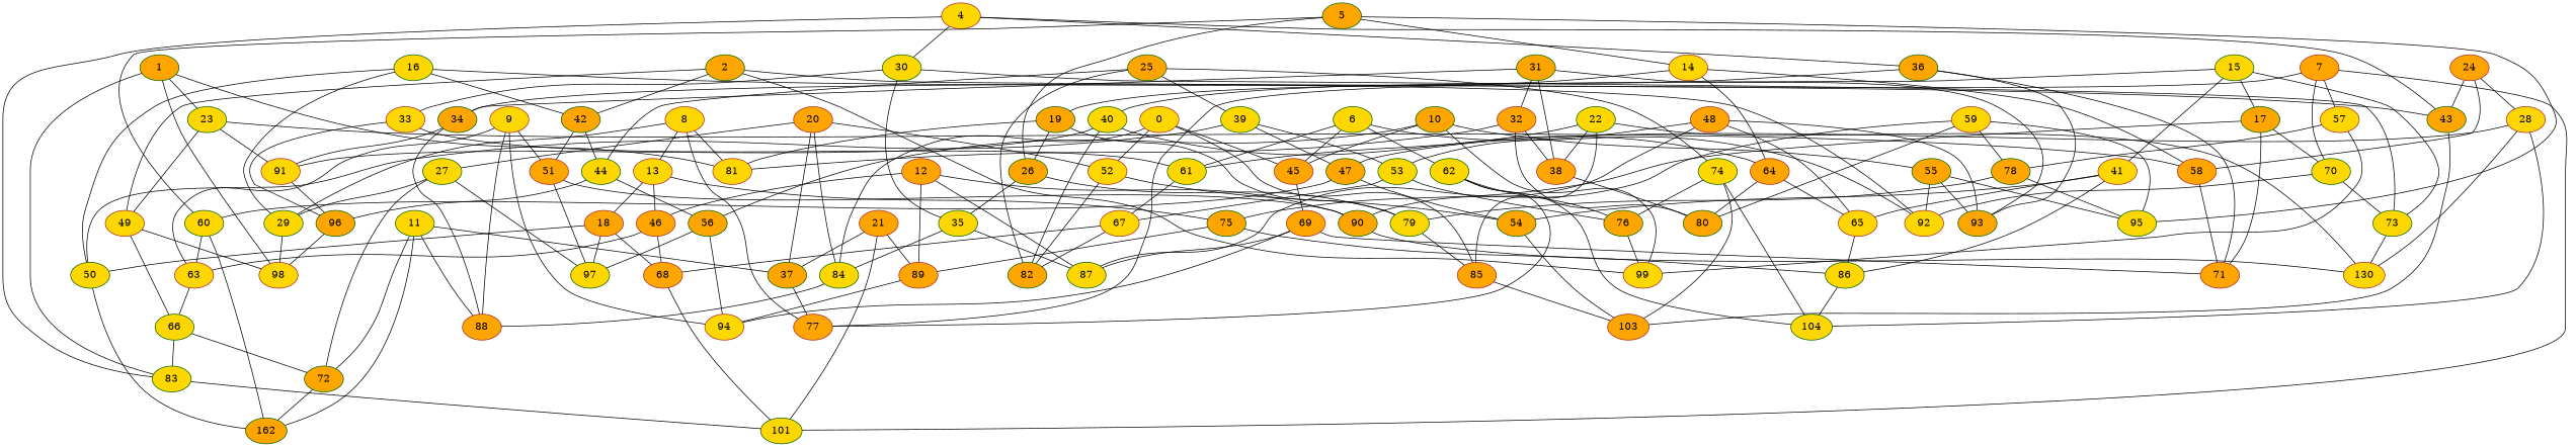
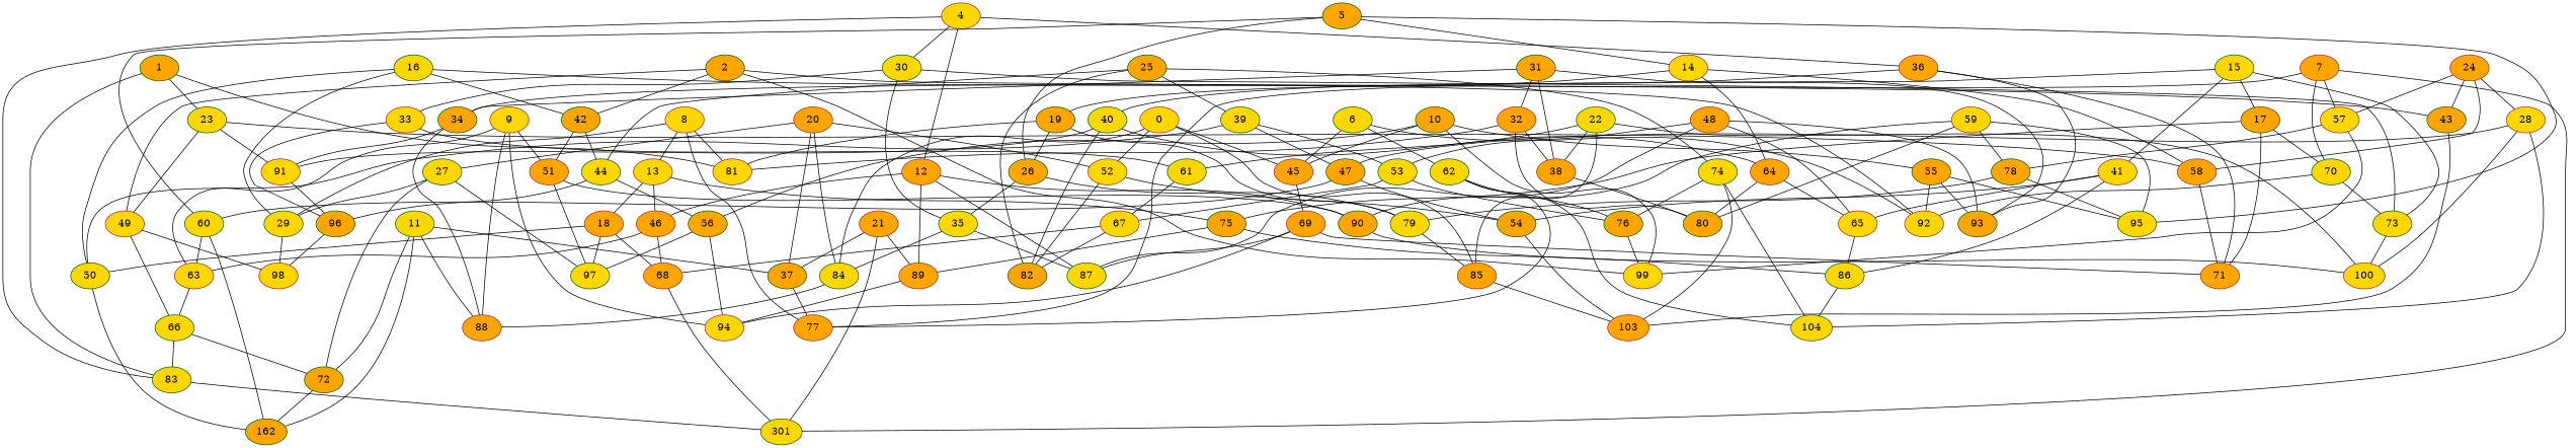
  graph {
    node [color=darkgreen fillcolor=gold style=filled]
    1 [fillcolor=orange]
    23
    81 [color=brown]
    83
    98 [color=brown]
    49 [color=brown]
    58 [color=brown fillcolor=orange]
    91 [color=brown]
-   101
+   101 [label=301]
    2 [fillcolor=orange]
    42 [fillcolor=orange]
    92 [color=brown]
    99 [color=brown]
    51 [color=brown fillcolor=orange]
    44
    66
    n17 [color=brown label=0]
    45 [color=brown fillcolor=orange]
    52 [color=brown]
    84
    85 [color=brown fillcolor=orange]
    69 [color=brown fillcolor=orange]
    82 [fillcolor=orange]
    54 [fillcolor=orange]
    88 [color=brown fillcolor=orange]
    103 [color=brown fillcolor=orange]
    4 [color=brown]
    30
-   36 [fillcolor=orange]
+   36 [color=brown fillcolor=orange]
    43 [fillcolor=orange]
    73
    33 [color=brown]
    35
    71 [color=brown fillcolor=orange]
    93 [fillcolor=orange]
    40
    5 [fillcolor=orange]
    14 [color=brown]
    26 [fillcolor=orange]
    60
    95
    19 [fillcolor=orange]
    64 [color=brown fillcolor=orange]
    79
    63 [color=brown]
    n46 [fillcolor=orange label=162]
    6
    61
    62
    67 [color=brown]
    77 [color=brown fillcolor=orange]
    104
    76 [fillcolor=orange]
    7 [color=brown fillcolor=orange]
    34 [fillcolor=orange]
    57 [color=brown]
    70
    78 [fillcolor=orange]
    8 [color=brown]
    13 [color=brown]
    29
    46 [color=brown fillcolor=orange]
    18 [color=brown fillcolor=orange]
    75 [fillcolor=orange]
    9 [color=brown]
    94 [color=brown]
    90 [fillcolor=orange]
    97
    10 [fillcolor=orange]
    55 [fillcolor=orange]
    56 [fillcolor=orange]
    11
    37 [fillcolor=orange]
    72 [fillcolor=orange]
    12 [color=brown fillcolor=orange]
    87
    89 [color=brown fillcolor=orange]
    68 [color=brown fillcolor=orange]
-   100 [color=brown label=130]
+   100 [color=brown]
    50
    86
    80 [fillcolor=orange]
    65 [color=brown]
    15
    17 [fillcolor=orange]
    41 [color=brown]
    16
    20 [color=brown fillcolor=orange]
    27
    21 [color=brown fillcolor=orange]
    96 [fillcolor=orange]
    22
    38 [color=brown fillcolor=orange]
    24 [color=brown fillcolor=orange]
    28 [color=brown]
    47 [fillcolor=orange]
    25 [fillcolor=orange]
    39
    74
    53
    31 [fillcolor=orange]
    32 [color=brown fillcolor=orange]
    48 [color=brown fillcolor=orange]
    59 [color=brown]
    1 -- 23
    1 -- 81
    1 -- 83
-   1 -- 98
    23 -- 49
    23 -- 58
    23 -- 91
    83 -- 101
    49 -- 98
    49 -- 66
    58 -- 71
    91 -- 96
    2 -- 49
    2 -- 42
    2 -- 92
    2 -- 99
    42 -- 51
    42 -- 44
    51 -- 90
    51 -- 97
    44 -- 56
    44 -- 96
    66 -- 83
    66 -- 72
    n17 -- 45
    n17 -- 52
    n17 -- 84
    n17 -- 85
    45 -- 69
    52 -- 82
    52 -- 54
    84 -- 88
    85 -- 103
    69 -- 71
    69 -- 94
    69 -- 87
    54 -- 103
    4 -- 83
    4 -- 30
    4 -- 36
-   4 -- 43
+   4 -- 12
    30 -- 73
    30 -- 33
    30 -- 35
    36 -- 71
    36 -- 93
    36 -- 40
    43 -- 103
    73 -- 100
    33 -- 61
    33 -- 96
    35 -- 84
    35 -- 87
    40 -- 91
    40 -- 82
    40 -- 64
    5 -- 14
    5 -- 26
    5 -- 60
    5 -- 95
    14 -- 58
    14 -- 19
    14 -- 64
    26 -- 35
    26 -- 79
    60 -- 63
    60 -- n46
    19 -- 81
    19 -- 26
    19 -- 79
    64 -- 80
    64 -- 65
    79 -- 85
    63 -- 66
    6 -- 92
    6 -- 45
-   6 -- 61
    6 -- 62
    61 -- 67
    62 -- 77
    62 -- 104
    62 -- 76
    67 -- 82
    67 -- 68
    76 -- 99
    7 -- 101
    7 -- 34
    7 -- 57
    7 -- 70
    34 -- 91
    34 -- 88
    57 -- 99
    57 -- 78
    70 -- 92
    70 -- 73
    78 -- 95
    78 -- 79
    8 -- 81
    8 -- 77
    8 -- 13
    8 -- 29
    13 -- 46
    13 -- 18
    13 -- 75
    29 -- 98
    46 -- 63
    46 -- 68
    18 -- 97
    18 -- 68
    18 -- 50
    75 -- 89
    75 -- 86
    9 -- 51
    9 -- 88
    9 -- 63
    9 -- 94
    90 -- 100
    10 -- 99
    10 -- 45
    10 -- 55
    10 -- 56
    55 -- 92
    55 -- 93
    55 -- 95
    56 -- 94
    56 -- 97
    11 -- 88
    11 -- n46
    11 -- 37
    11 -- 72
    37 -- 77
    72 -- n46
    12 -- 46
    12 -- 90
    12 -- 87
    12 -- 89
    89 -- 94
    68 -- 101
    50 -- n46
    86 -- 104
    65 -- 86
    15 -- 73
    15 -- 77
    15 -- 17
    15 -- 41
    17 -- 71
    17 -- 70
    17 -- 75
    41 -- 54
    41 -- 86
    41 -- 65
    16 -- 42
    16 -- 43
    16 -- 29
    16 -- 50
    20 -- 52
    20 -- 84
    20 -- 37
    20 -- 27
    27 -- 29
    27 -- 97
    27 -- 72
    21 -- 101
    21 -- 37
    21 -- 89
    96 -- 98
    22 -- 85
    22 -- 61
    22 -- 100
    22 -- 38
    38 -- 80
    24 -- 58
    24 -- 43
+   24 -- 57
    24 -- 28
    28 -- 104
    28 -- 100
    28 -- 47
    47 -- 54
    47 -- 60
    25 -- 44
    25 -- 82
    25 -- 39
    25 -- 74
    39 -- 50
    39 -- 47
    39 -- 53
    74 -- 103
    74 -- 104
    74 -- 76
    53 -- 67
    53 -- 76
    31 -- 93
    31 -- 34
    31 -- 38
    31 -- 32
    32 -- 81
    32 -- 80
    32 -- 38
    48 -- 93
    48 -- 87
    48 -- 65
    48 -- 53
    59 -- 95
    59 -- 78
    59 -- 90
    59 -- 80
  }
